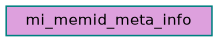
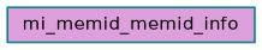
  digraph {
    rankdir=LR
-   n1 [color=teal fillcolor=plum fontname=Helvetica fontsize=10 height=0.2 label=mi_memid_meta_info shape=box style=filled width=0.4]
+   n1 [color=teal fillcolor=plum fontname=Helvetica fontsize=10 height=0.2 label=mi_memid_memid_info shape=box style=filled width=0.4]
  }
